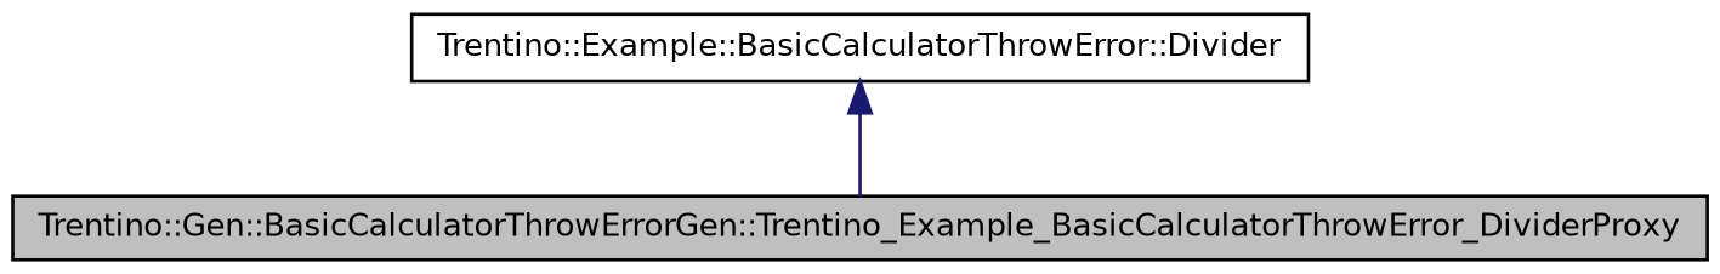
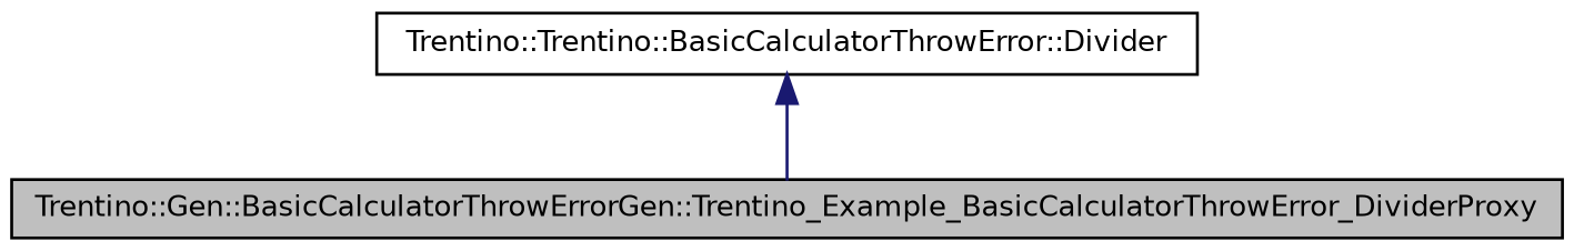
  digraph {
    node [color=black fontname=Helvetica fontsize=10 shape=record style=filled]
    n1 [fillcolor=grey75 fontcolor=black height=0.2 label="Trentino::Gen::BasicCalculatorThrowErrorGen::Trentino_Example_BasicCalculatorThrowError_DividerProxy" width=0.4]
-   n2 [fillcolor=white height=0.2 label="Trentino::Example::BasicCalculatorThrowError::Divider" width=0.4]
+   n2 [fillcolor=white height=0.2 label="Trentino::Trentino::BasicCalculatorThrowError::Divider" width=0.4]
    n2 -> n1 [color=midnightblue dir=back fontname=Helvetica fontsize=10 labelfontname=Helvetica labelfontsize=10 style=solid]
  }
